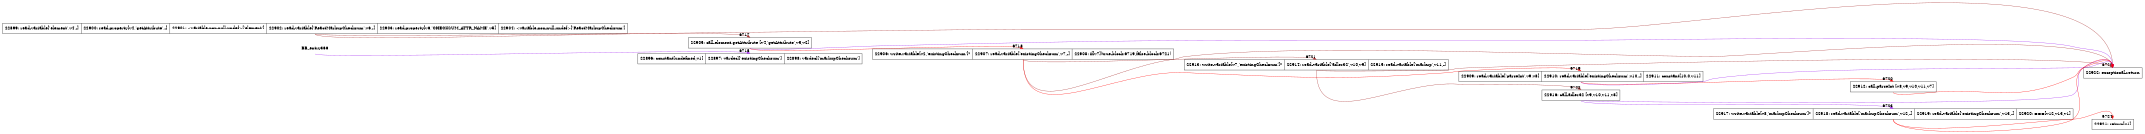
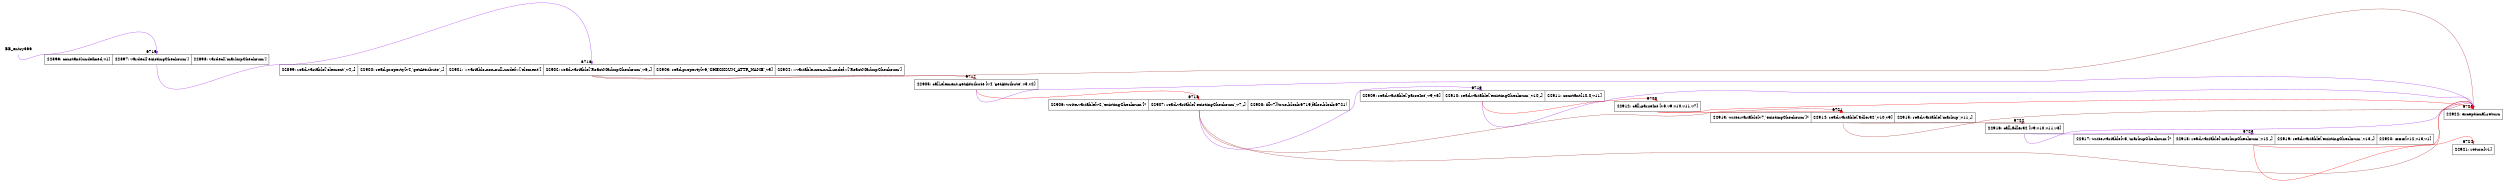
  digraph {
    rankdir=LR
    node [shape=record]
    edge [color=red headport=n tailport=s]
    n1 [label=BB_entry366 shape=none]
    n2 [label="{22896: constant[undefined,v1]|22897: vardecl['existingChecksum']|22898: vardecl['markupChecksum']}"]
    n3 [label="{22899: read-variable['element',v4,-]|22900: read-property[v4,'getAttribute',-]|22901: \<variable-non-null-undef\>['element']|22902: read-variable['ReactMarkupChecksum',v6,-]|22903: read-property[v6,'CHECKSUM_ATTR_NAME',v5]|22904: \<variable-non-null-undef\>['ReactMarkupChecksum']}"]
    n4 [label="{22905: call-element.getAttribute [v4,'getAttribute',v5,v2]}"]
    n5 [label="{22922: exceptional-return}"]
    n6 [label="{22906: write-variable[v2,'existingChecksum']*|22907: read-variable['existingChecksum',v7,-]|22908: if[v7](true-block:6719,false-block:6721)}"]
    n7 [label="{22913: write-variable[v7,'existingChecksum']*|22914: read-variable['adler32',v10,v9]|22915: read-variable['markup',v11,-]}"]
    n8 [label="{22909: read-variable['parseInt',v9,v8]|22910: read-variable['existingChecksum',v10,-]|22911: constant[10.0,v11]}"]
    n9 [label="{22916: call-adler32 [v9,v10,v11,v8]}"]
    n10 [label="{22912: call-parseInt [v8,v9,v10,v11,v7]}"]
    n11 [label="{22917: write-variable[v8,'markupChecksum']*|22918: read-variable['markupChecksum',v12,-]|22919: read-variable['existingChecksum',v13,-]|22920: ===[v12,v13,v1]}"]
    n12 [label="{22921: return[v1]}"]
    n1 -> n2 [color=purple headlabel="    6715"]
+   n2 -> n3 [color=purple headlabel="      6716"]
    n3 -> n4 [color=brown headlabel="      6717"]
    n3 -> n5 [color=brown headlabel="      6725"]
    n4 -> n5 [color=purple]
    n4 -> n6 [headlabel="      6718"]
    n6 -> n5 [color=brown]
    n6 -> n7 [color=brown headlabel="      6721"]
-   n6 -> n8 [headlabel="      6719"]
+   n6 -> n8 [color=purple headlabel="      6719"]
    n7 -> n5 [color=brown]
    n7 -> n9 [color=brown headlabel="      6722"]
    n8 -> n5 [color=purple]
    n8 -> n10 [headlabel="      6720"]
    n9 -> n5 [color=purple]
    n9 -> n11 [color=purple headlabel="      6723"]
    n10 -> n5
+   n10 -> n7
    n11 -> n5
    n11 -> n12 [headlabel="      6724"]
  }
